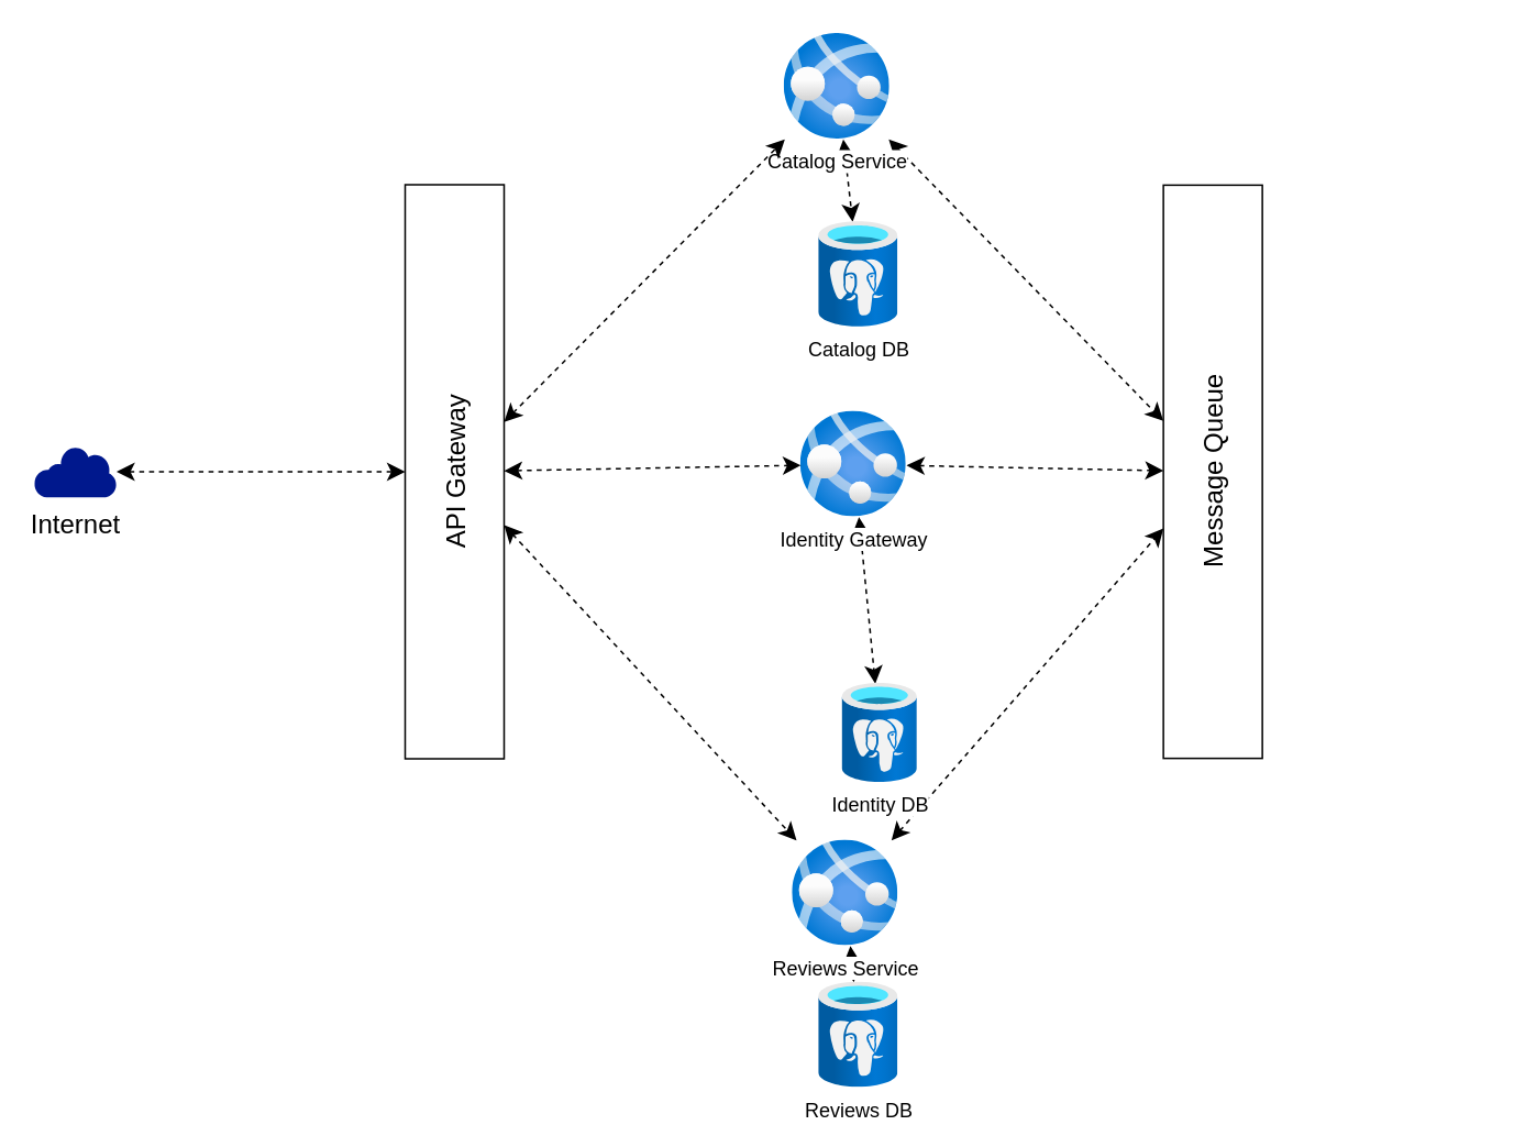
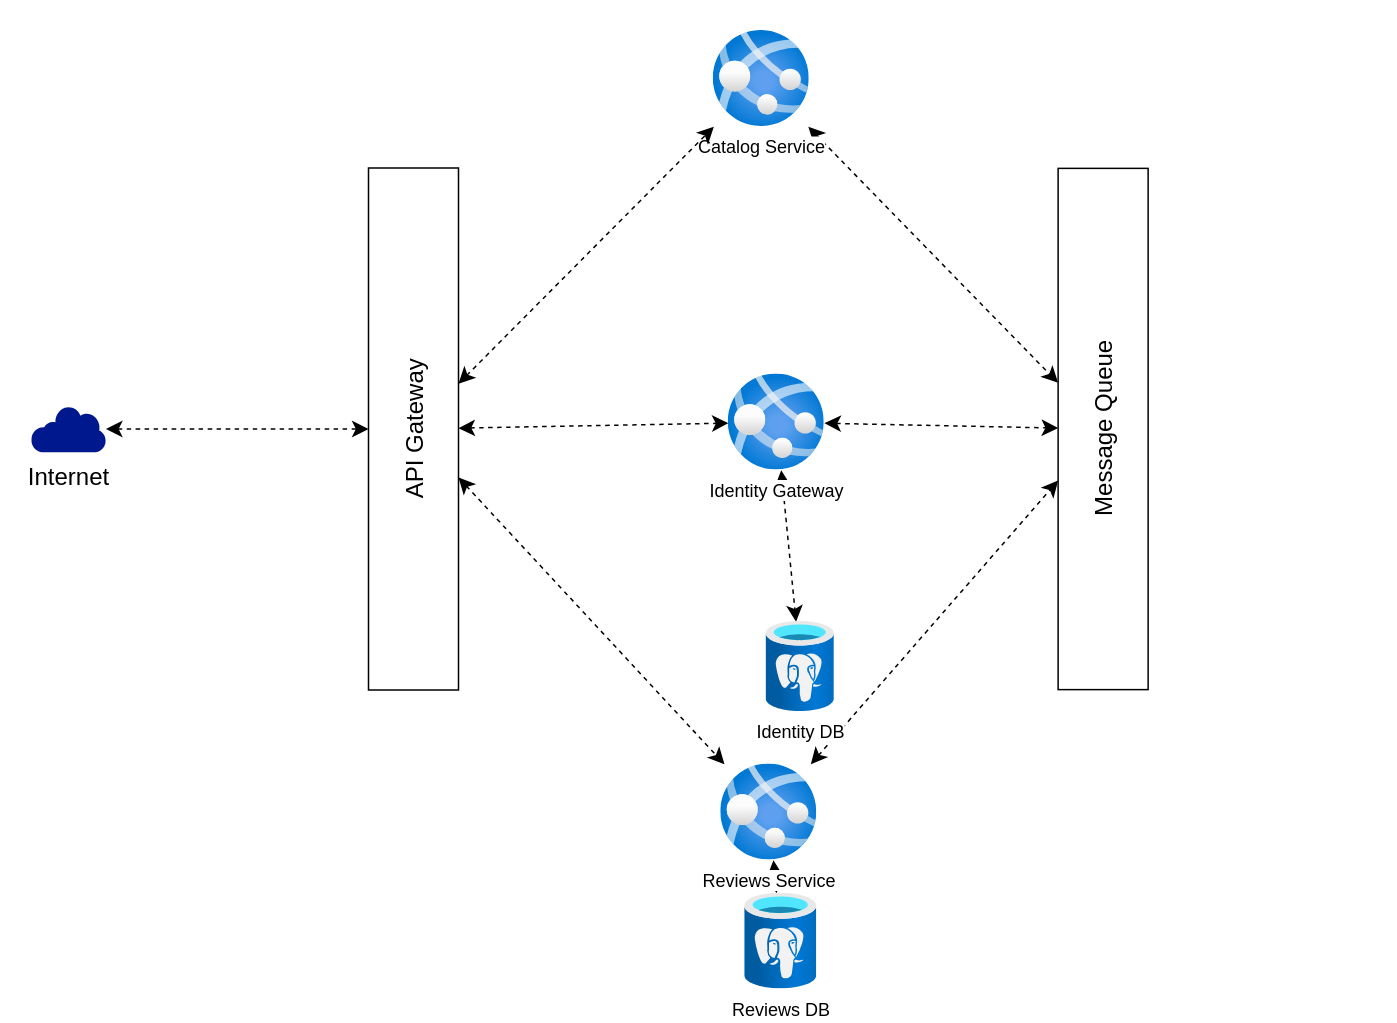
  <mxCell id="0" />
  <mxCell id="1" parent="0" />
- <mxCell id="2" style="edgeStyle=none;curved=1;rounded=0;orthogonalLoop=1;jettySize=auto;html=1;fontSize=12;startSize=8;endSize=8;startArrow=classic;startFill=1;dashed=1;" edge="1" parent="1" source="4" target="11"><mxGeometry relative="1" as="geometry" /></mxCell>
  <mxCell id="3" style="edgeStyle=none;curved=1;rounded=0;orthogonalLoop=1;jettySize=auto;html=1;fontSize=12;startSize=8;endSize=8;dashed=1;startArrow=classic;startFill=1;" edge="1" parent="1" source="4" target="20"><mxGeometry relative="1" as="geometry" /></mxCell>
  <mxCell id="4" value="Catalog Service" style="image;aspect=fixed;html=1;points=[];align=center;fontSize=12;image=img/lib/azure2/compute/App_Services.svg;" vertex="1" parent="1"><mxGeometry x="475" y="20" width="64" height="64" as="geometry" /></mxCell>
  <mxCell id="5" style="edgeStyle=none;curved=1;rounded=0;orthogonalLoop=1;jettySize=auto;html=1;fontSize=12;startSize=8;endSize=8;startArrow=classic;startFill=1;dashed=1;" edge="1" parent="1" source="7" target="12"><mxGeometry relative="1" as="geometry" /></mxCell>
  <mxCell id="6" style="edgeStyle=none;curved=1;rounded=0;orthogonalLoop=1;jettySize=auto;html=1;fontSize=12;startSize=8;endSize=8;dashed=1;startArrow=classic;startFill=1;" edge="1" parent="1" source="7" target="20"><mxGeometry relative="1" as="geometry" /></mxCell>
  <mxCell id="7" value="Identity Gateway" style="image;aspect=fixed;html=1;points=[];align=center;fontSize=12;image=img/lib/azure2/compute/App_Services.svg;" vertex="1" parent="1"><mxGeometry x="485" y="249" width="64" height="64" as="geometry" /></mxCell>
  <mxCell id="8" style="edgeStyle=none;curved=1;rounded=0;orthogonalLoop=1;jettySize=auto;html=1;fontSize=12;startSize=8;endSize=8;dashed=1;startArrow=classic;startFill=1;" edge="1" parent="1" source="10" target="13"><mxGeometry relative="1" as="geometry" /></mxCell>
  <mxCell id="9" style="edgeStyle=none;curved=1;rounded=0;orthogonalLoop=1;jettySize=auto;html=1;fontSize=12;startSize=8;endSize=8;dashed=1;startArrow=classic;startFill=1;" edge="1" parent="1" source="10" target="20"><mxGeometry relative="1" as="geometry" /></mxCell>
  <mxCell id="10" value="Reviews Service" style="image;aspect=fixed;html=1;points=[];align=center;fontSize=12;image=img/lib/azure2/compute/App_Services.svg;" vertex="1" parent="1"><mxGeometry x="480" y="509" width="64" height="64" as="geometry" /></mxCell>
- <mxCell id="11" value="Catalog DB" style="image;aspect=fixed;html=1;points=[];align=center;fontSize=12;image=img/lib/azure2/databases/Azure_Database_PostgreSQL_Server.svg;" vertex="1" parent="1"><mxGeometry x="496" y="134" width="48" height="64" as="geometry" /></mxCell>
  <mxCell id="12" value="Identity DB" style="image;aspect=fixed;html=1;points=[];align=center;fontSize=12;image=img/lib/azure2/databases/Azure_Database_PostgreSQL_Server.svg;" vertex="1" parent="1"><mxGeometry x="508" y="414" width="50" height="60" as="geometry" /></mxCell>
  <mxCell id="13" value="Reviews DB" style="image;aspect=fixed;html=1;points=[];align=center;fontSize=12;image=img/lib/azure2/databases/Azure_Database_PostgreSQL_Server.svg;" vertex="1" parent="1"><mxGeometry x="496" y="595" width="48" height="64" as="geometry" /></mxCell>
  <mxCell id="14" style="edgeStyle=none;curved=1;rounded=0;orthogonalLoop=1;jettySize=auto;html=1;fontSize=12;startSize=8;endSize=8;dashed=1;startArrow=classic;startFill=1;" edge="1" parent="1" source="17" target="4"><mxGeometry relative="1" as="geometry" /></mxCell>
  <mxCell id="15" style="edgeStyle=none;curved=1;rounded=0;orthogonalLoop=1;jettySize=auto;html=1;fontSize=12;startSize=8;endSize=8;dashed=1;startArrow=classic;startFill=1;" edge="1" parent="1" source="17" target="7"><mxGeometry relative="1" as="geometry" /></mxCell>
  <mxCell id="16" style="edgeStyle=none;curved=1;rounded=0;orthogonalLoop=1;jettySize=auto;html=1;fontSize=12;startSize=8;endSize=8;dashed=1;startArrow=classic;startFill=1;" edge="1" parent="1" source="17" target="10"><mxGeometry relative="1" as="geometry" /></mxCell>
  <mxCell id="17" value="API Gateway" style="rounded=0;whiteSpace=wrap;html=1;fontSize=16;rotation=-90;" vertex="1" parent="1"><mxGeometry x="101" y="255.5" width="348" height="60" as="geometry" /></mxCell>
  <mxCell id="18" style="edgeStyle=none;curved=1;rounded=0;orthogonalLoop=1;jettySize=auto;html=1;fontSize=12;startSize=8;endSize=8;startArrow=classic;startFill=1;dashed=1;" edge="1" parent="1" source="19" target="17"><mxGeometry relative="1" as="geometry" /></mxCell>
  <mxCell id="19" value="Internet" style="sketch=0;aspect=fixed;pointerEvents=1;shadow=0;dashed=0;html=1;strokeColor=none;labelPosition=center;verticalLabelPosition=bottom;verticalAlign=top;align=center;fillColor=#00188D;shape=mxgraph.mscae.enterprise.internet;fontSize=16;" vertex="1" parent="1"><mxGeometry x="20" y="270" width="50" height="31" as="geometry" /></mxCell>
  <mxCell id="20" value="Message Queue" style="rounded=0;whiteSpace=wrap;html=1;fontSize=16;rotation=-90;" vertex="1" parent="1"><mxGeometry x="561" y="255.5" width="347.5" height="60" as="geometry" /></mxCell>
